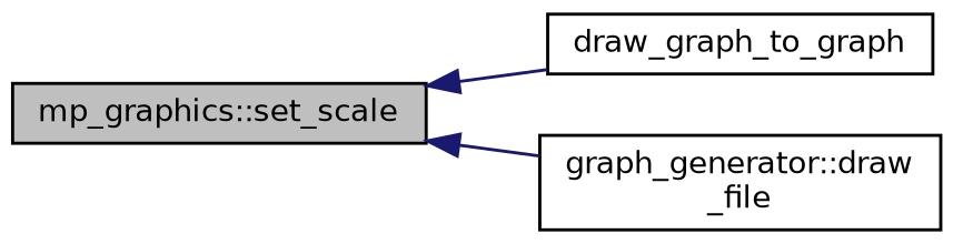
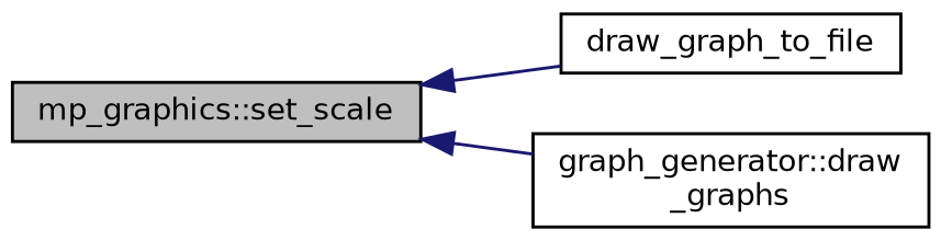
  digraph {
    rankdir=LR
    node [color=black fillcolor=white fontname=Helvetica fontsize=10 shape=record style=filled]
    edge [color=midnightblue dir=back fontname=Helvetica fontsize=10 labelfontname=Helvetica labelfontsize=10 style=solid]
    n1 [fillcolor=grey75 fontcolor=black height=0.2 label="mp_graphics::set_scale" width=0.4]
-   n2 [height=0.2 label=draw_graph_to_graph width=0.4]
-   n3 [height=0.2 label="graph_generator::draw\l_file" width=0.4]
+   n2 [height=0.2 label=draw_graph_to_file width=0.4]
+   n3 [height=0.2 label="graph_generator::draw\l_graphs" width=0.4]
    n1 -> n2
    n1 -> n3
  }
